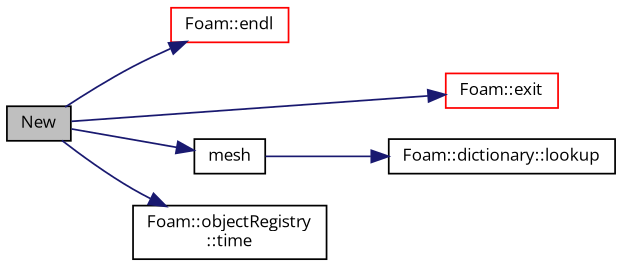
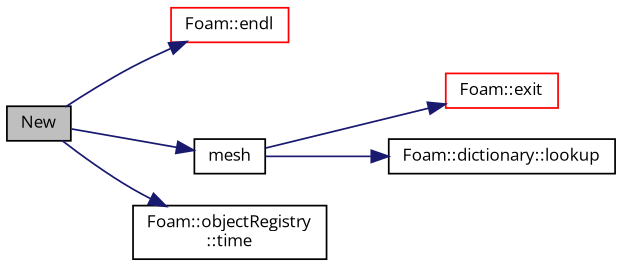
  digraph {
    fontname="Open Sans"
    rankdir=LR
    node [color=black fontname="Open Sans" fontsize=10 shape=record]
    edge [color=midnightblue fontname="Open Sans" fontsize=10 labelfontname=Helvetica labelfontsize=10 style=solid]
    n1 [fillcolor=grey75 fontcolor=black height=0.2 label=New style=filled width=0.4]
    n2 [color=red height=0.2 label="Foam::endl" width=0.4]
    n3 [color=red height=0.2 label="Foam::exit" width=0.4]
    n4 [height=0.2 label=mesh width=0.4]
    n5 [height=0.2 label="Foam::objectRegistry\l::time" width=0.4]
    n6 [height=0.2 label="Foam::dictionary::lookup" width=0.4]
    n1 -> n2
-   n1 -> n3
+   n4 -> n3
    n1 -> n4
    n1 -> n5
    n4 -> n6
  }
